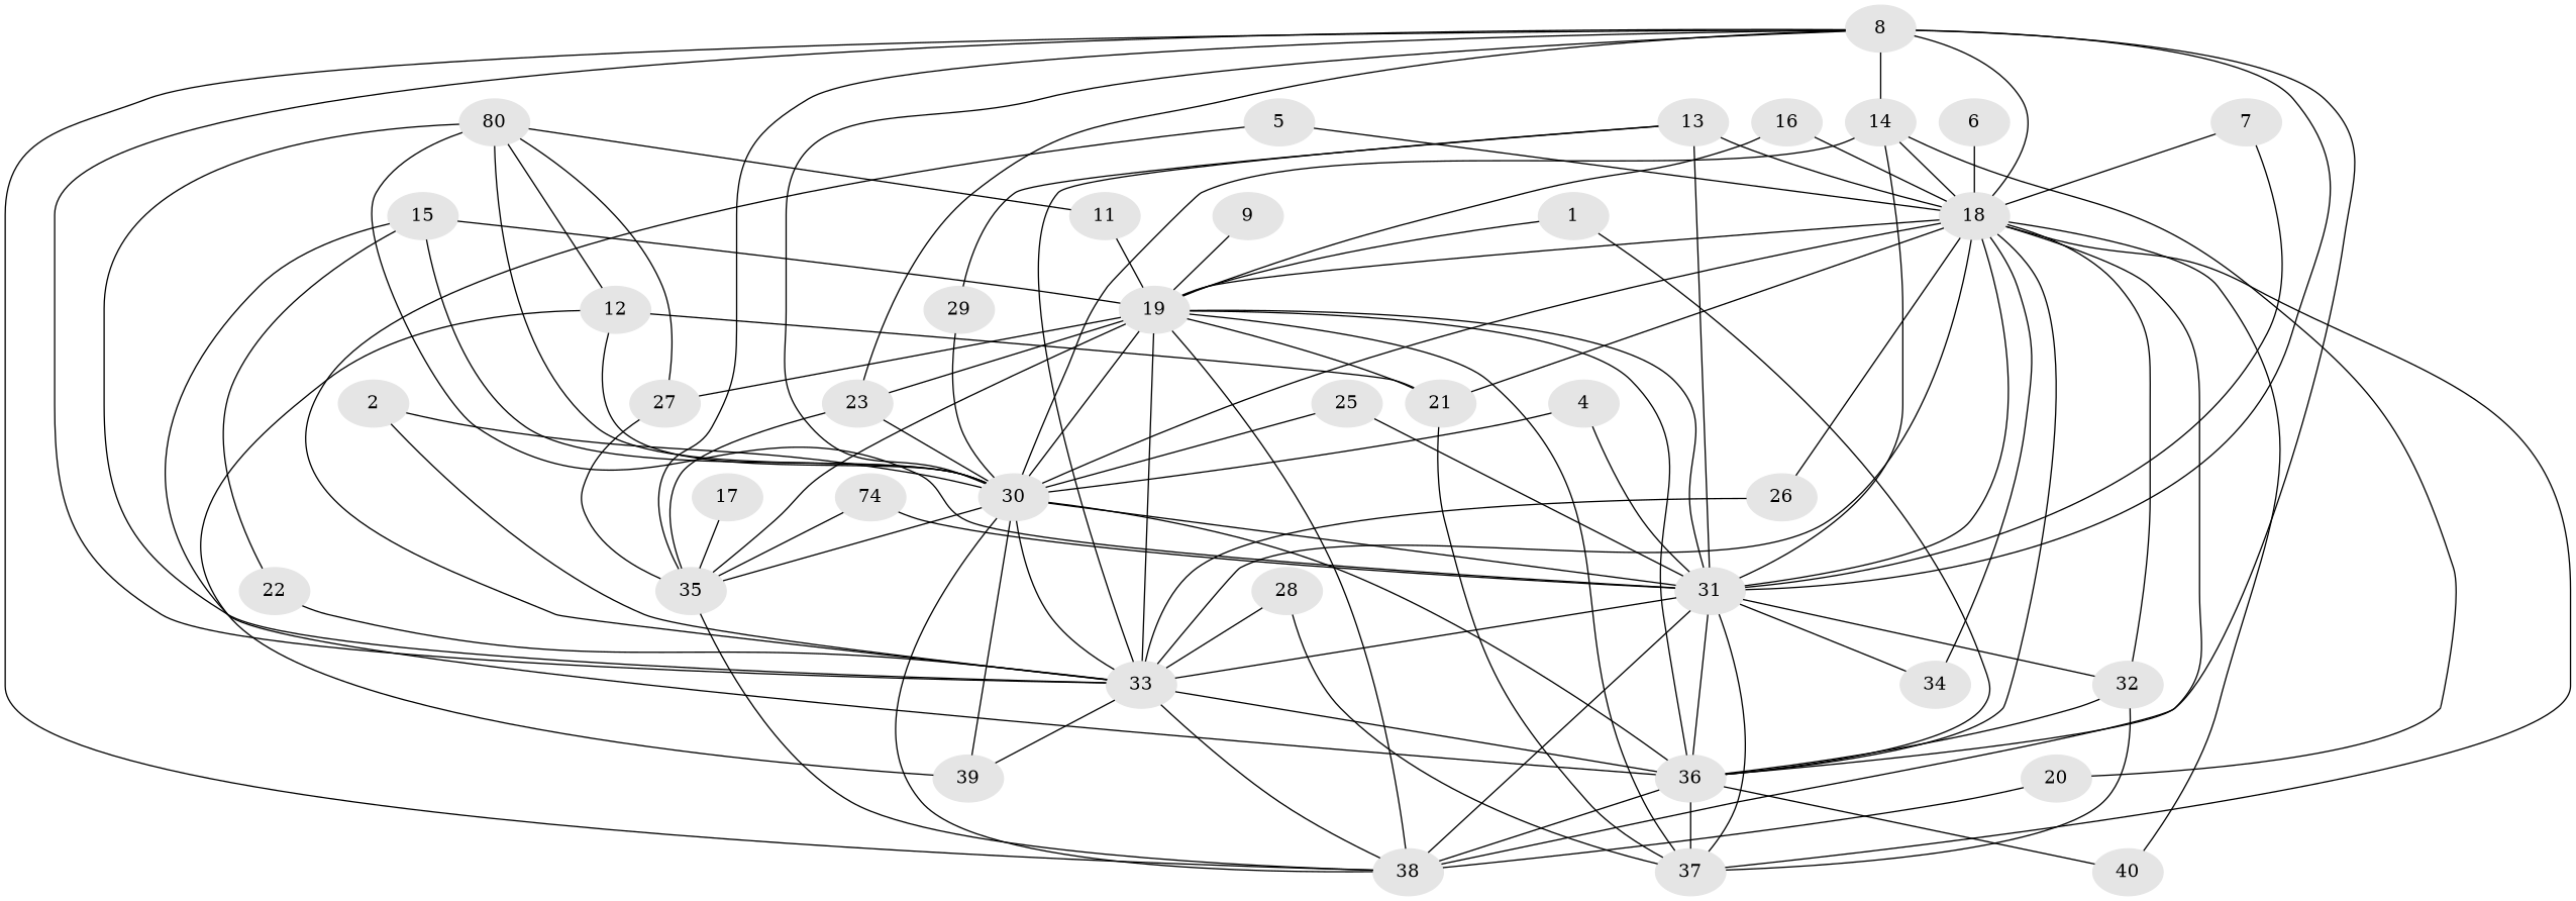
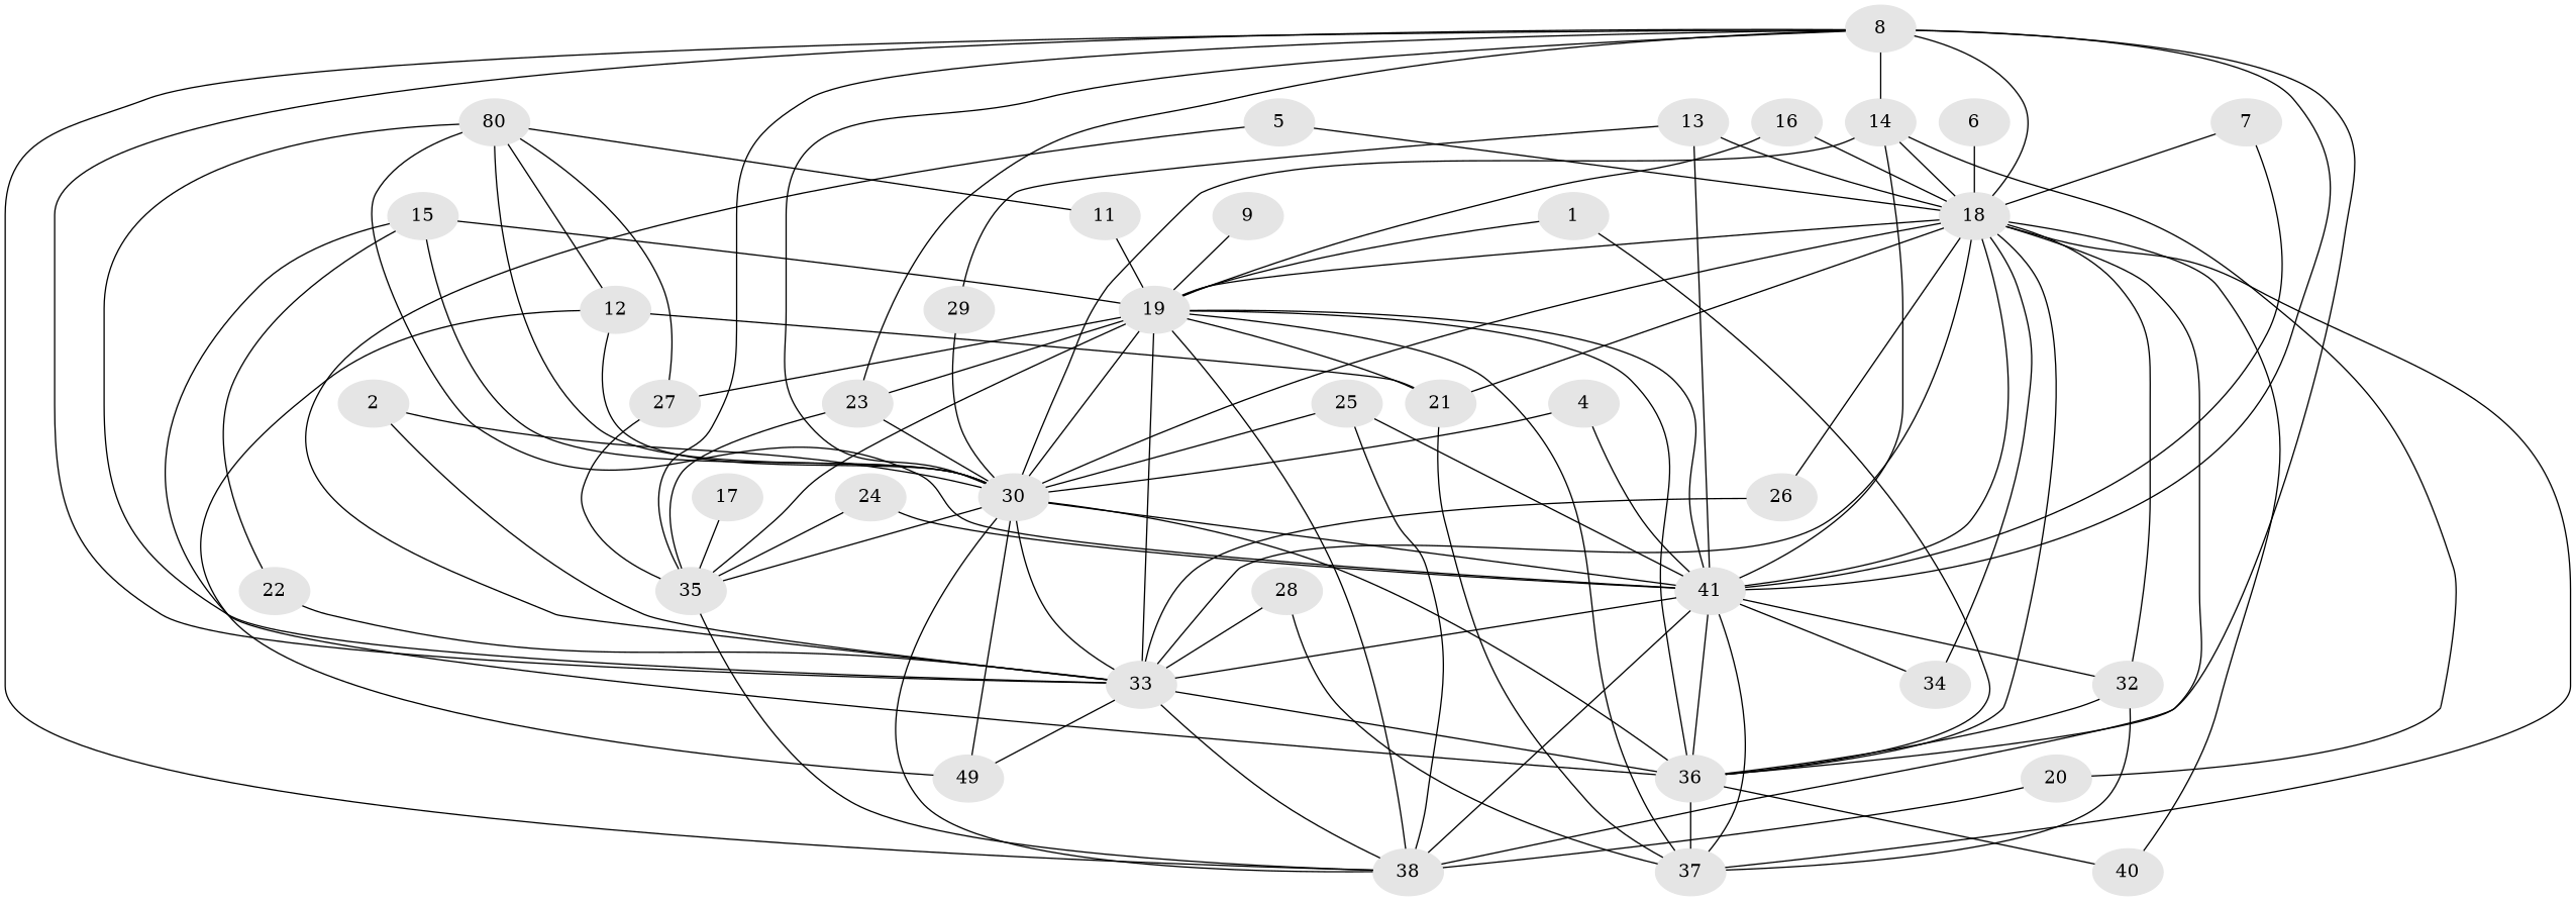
  graph {
    node [color=gray90 style=filled]
    edge [weight=1.0]
    1
    19
    36
    30
    33
-   31
+   31 [label=41]
    23
    35
    38
    27
    21
    37
    40
    2
-   39
+   39 [label=49]
    18
    26
    32
    34
    4
    5
    6
    7
    8
    14
    9
    n27 [label=80]
    11
    12
    13
    29
    20
    15
    22
    16
    17
-   24 [label=74]
+   24
    25
    28
    1 -- 19
    1 -- 36
    19 -- 36
    19 -- 30 [weight=2.0]
    19 -- 33
    19 -- 31
    19 -- 23 [weight=2.0]
    19 -- 35
    19 -- 38 [weight=2.0]
    19 -- 27
    19 -- 21 [weight=2.0]
    19 -- 37
-   36 -- 38
+   25 -- 38
    36 -- 37
    36 -- 40
    30 -- 36 [weight=2.0]
    30 -- 33 [weight=2.0]
    30 -- 31 [weight=2.0]
    30 -- 35
    30 -- 38 [weight=2.0]
    30 -- 39
    33 -- 36 [weight=2.0]
    33 -- 38
    33 -- 39
    31 -- 36
    31 -- 33 [weight=2.0]
    31 -- 38
    31 -- 37
    31 -- 32
    31 -- 34
    23 -- 30
    23 -- 35
    35 -- 38
    27 -- 35
    21 -- 37
    2 -- 30
    2 -- 33
    18 -- 19 [weight=2.0]
    18 -- 36 [weight=2.0]
    18 -- 30 [weight=4.0]
    18 -- 33 [weight=3.0]
    18 -- 31 [weight=2.0]
    18 -- 38 [weight=2.0]
    18 -- 21
    18 -- 37
    18 -- 40
    18 -- 26
    18 -- 32 [weight=2.0]
    18 -- 34
    26 -- 33
    32 -- 36
    32 -- 37
    4 -- 30
    4 -- 31
    5 -- 33
    5 -- 18
    6 -- 18 [weight=2.0]
    7 -- 31
    7 -- 18
    8 -- 36
    8 -- 30 [weight=2.0]
    8 -- 33
    8 -- 31 [weight=3.0]
    8 -- 23
    8 -- 35
    8 -- 38
    8 -- 18 [weight=2.0]
    8 -- 14
    14 -- 30
    14 -- 31
    14 -- 18
    14 -- 20
    9 -- 19
    n27 -- 30 [weight=2.0]
    n27 -- 33
    n27 -- 31
    n27 -- 27
    n27 -- 11
    n27 -- 12
    11 -- 19
    12 -- 30
    12 -- 21
    12 -- 39
-   13 -- 33
    13 -- 31 [weight=2.0]
    13 -- 18
    13 -- 29
    29 -- 30
    20 -- 38
    15 -- 19 [weight=2.0]
    15 -- 36
    15 -- 30
    15 -- 22
    22 -- 33
    16 -- 19
    16 -- 18
    17 -- 35
    24 -- 31
    24 -- 35
    25 -- 30
    25 -- 31
    28 -- 33
    28 -- 37
  }
